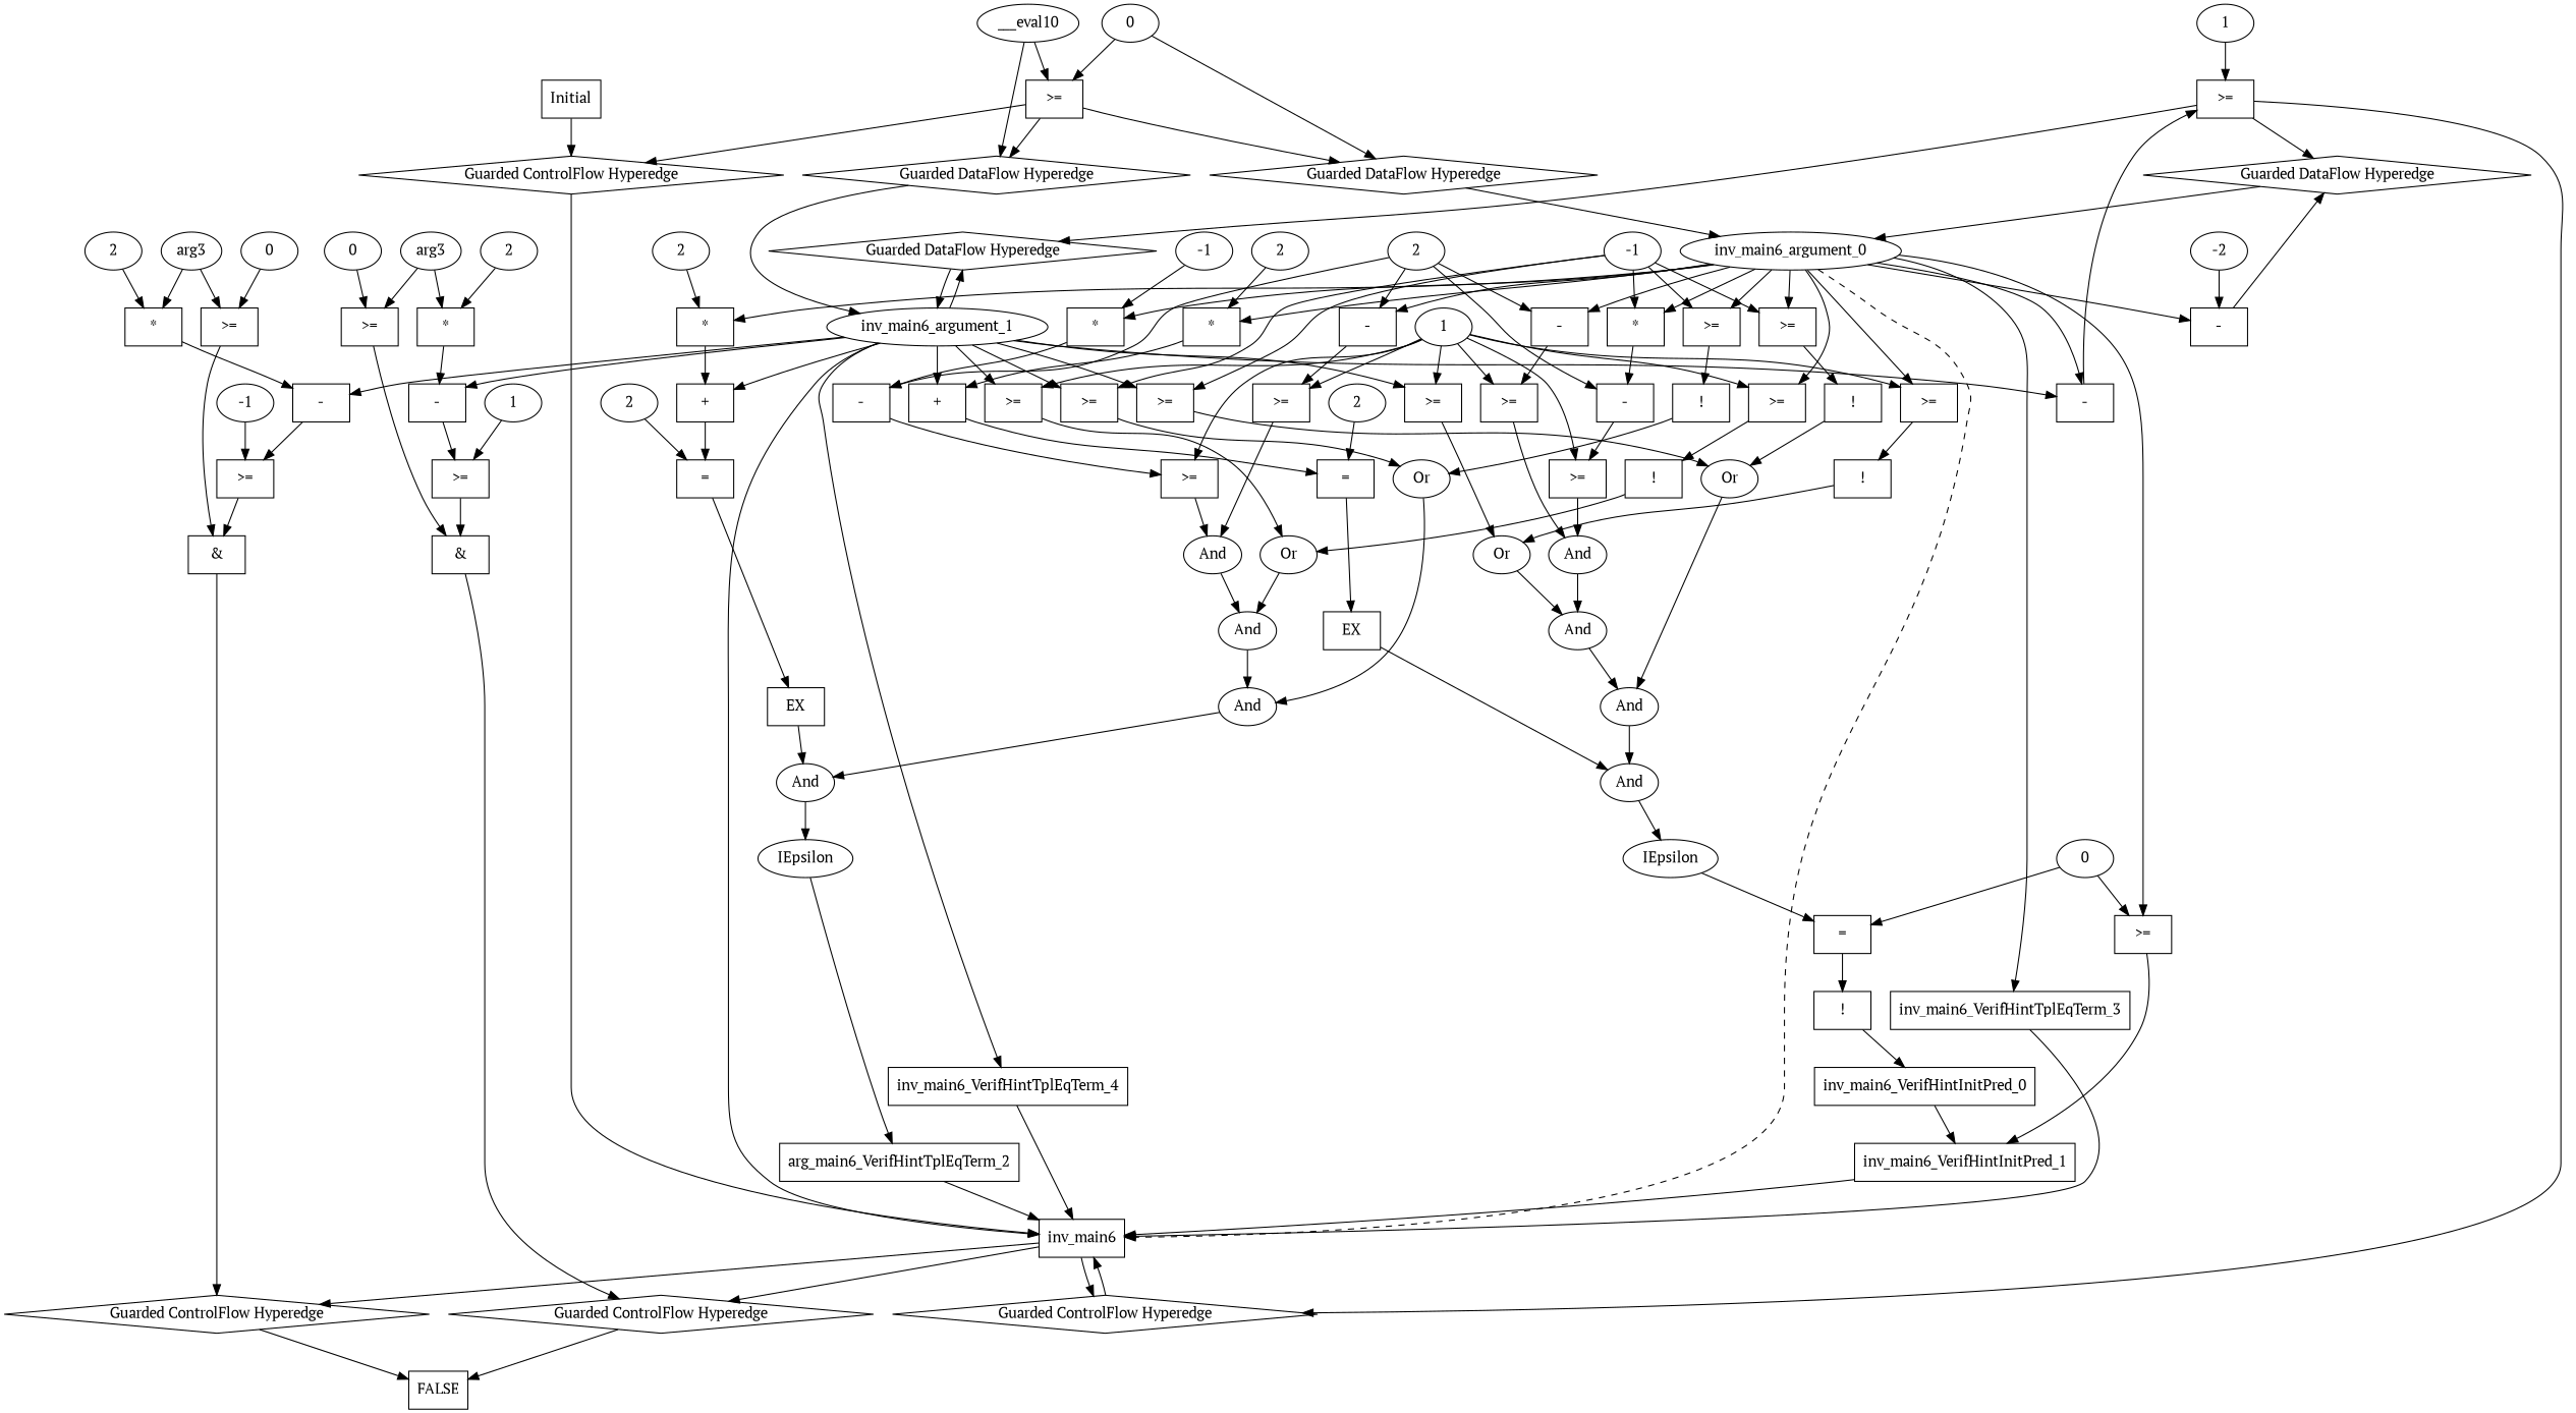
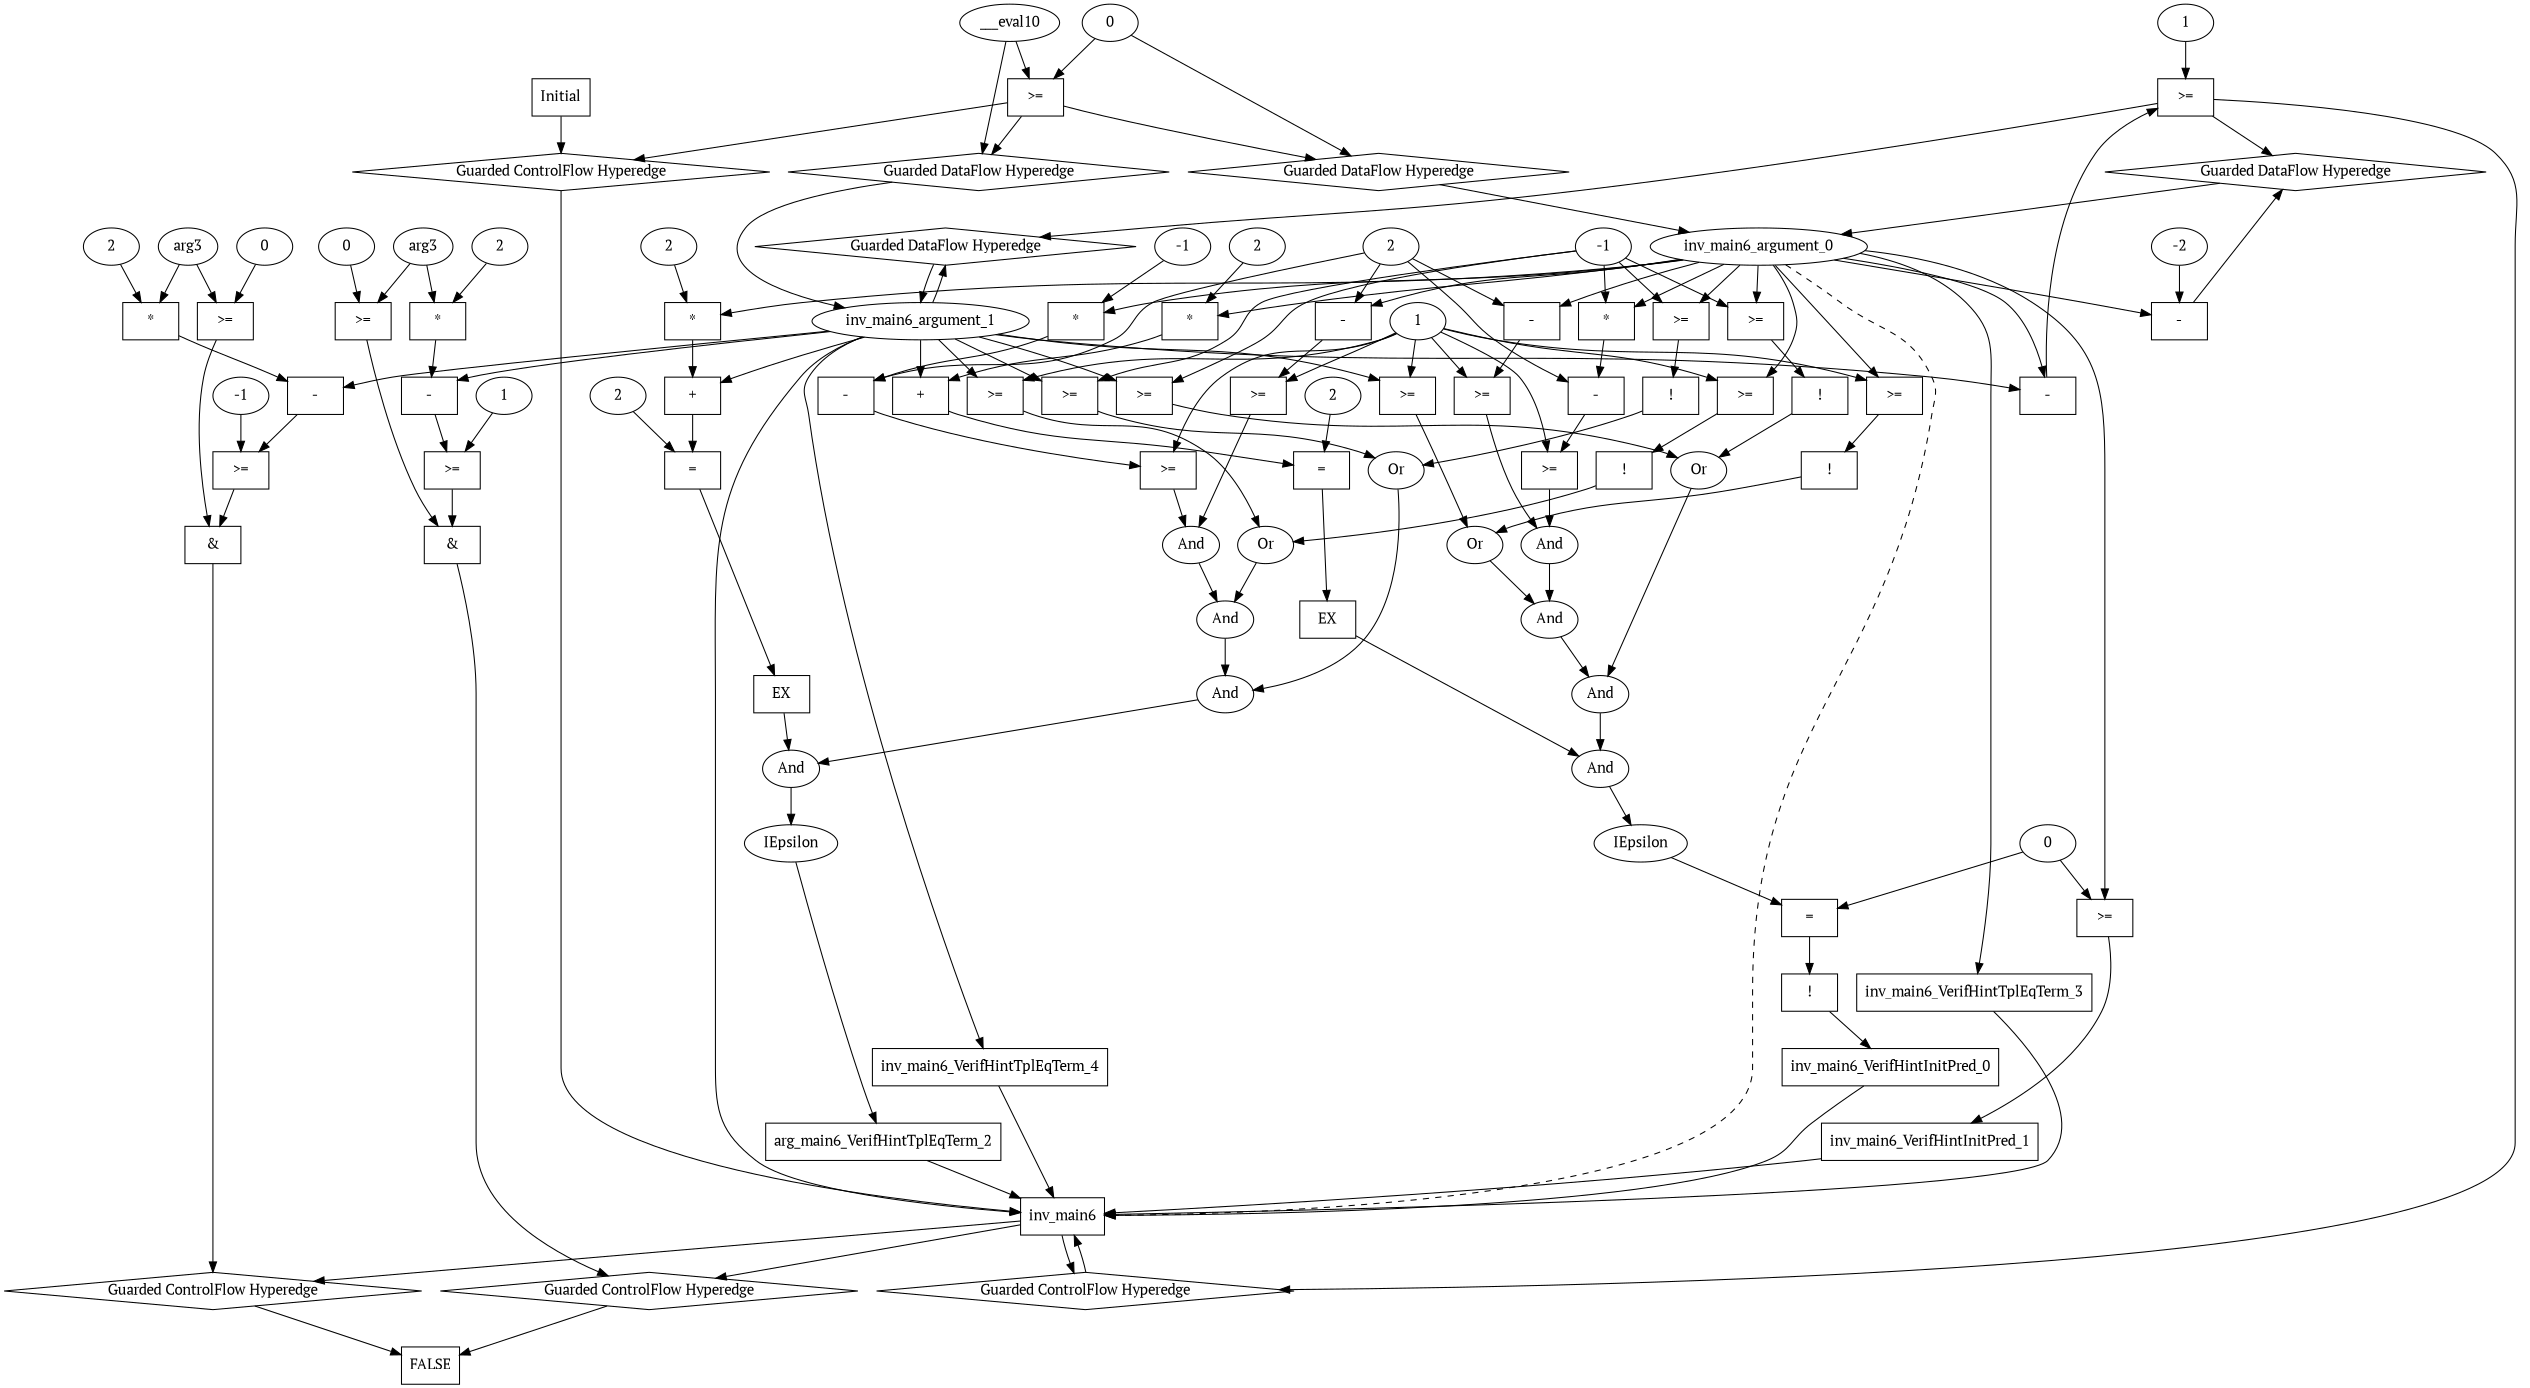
  digraph {
    fontname="PT Serif"
    node [fontname="PT Serif" shape=rect]
    edge [fontname="PT Serif"]
    n1 [label=inv_main6]
    n2 [label="Guarded ControlFlow Hyperedge" shape=diamond]
    n3 [label="Guarded ControlFlow Hyperedge" shape=diamond]
    n4 [label="Guarded ControlFlow Hyperedge" shape=diamond]
    n5 [label=FALSE]
    n6 [label=Initial]
    n7 [label="Guarded ControlFlow Hyperedge" shape=diamond]
    n8 [label=inv_main6_argument_0 shape=oval]
    n9 [label="-"]
    n10 [label="-"]
    n11 [label="-"]
    n12 [label="*"]
    n13 [label=">="]
    n14 [label=">="]
    n15 [label="*"]
    n16 [label=">="]
    n17 [label="-"]
    n18 [label="*"]
    n19 [label=">="]
    n20 [label=">="]
    n21 [label="*"]
    n22 [label=inv_main6_VerifHintTplEqTerm_3]
    n23 [label=">="]
    n24 [label="Guarded DataFlow Hyperedge" shape=diamond]
    n25 [label=">="]
    n26 [label="-"]
    n27 [label="!"]
    n28 [label="!"]
    n29 [label="+"]
    n30 [label=inv_main6_VerifHintInitPred_1]
    n31 [label=">="]
    n32 [label="-"]
    n33 [label="!"]
    n34 [label="!"]
    n35 [label="+"]
    n36 [label=inv_main6_argument_1 shape=oval]
    n37 [label="-"]
    n38 [label="-"]
    n39 [label="Guarded DataFlow Hyperedge" shape=diamond]
    n40 [label=">="]
    n41 [label=">="]
    n42 [label=">="]
    n43 [label=">="]
    n44 [label=inv_main6_VerifHintTplEqTerm_4]
    n45 [label=">="]
    n46 [label=">="]
    n47 [label=Or shape=""]
    n48 [label=Or shape=""]
    n49 [label="="]
    n50 [label=Or shape=""]
    n51 [label=Or shape=""]
    n52 [label="="]
    n53 [label=1 shape=""]
    n54 [label=-2 shape=""]
    n55 [label=">="]
    n56 [label="Guarded DataFlow Hyperedge" shape=diamond]
    n57 [label="Guarded DataFlow Hyperedge" shape=diamond]
    n58 [label=___eval10 shape=""]
    n59 [label=0 shape=""]
    n60 [label="&"]
    n61 [label="*"]
    n62 [label=2 shape=""]
    n63 [label=arg3 shape=""]
    n64 [label=">="]
    n65 [label=-1 shape=""]
    n66 [label=0 shape=""]
    n67 [label="&"]
    n68 [label="*"]
    n69 [label=2 shape=""]
    n70 [label=arg3 shape=""]
    n71 [label=">="]
    n72 [label=1 shape=""]
    n73 [label=0 shape=""]
    n74 [label=inv_main6_VerifHintInitPred_0]
    n75 [label="!"]
    n76 [label="="]
    n77 [label=IEpsilon shape=""]
    n78 [label=And shape=""]
    n79 [label=And shape=""]
    n80 [label=And shape=""]
    n81 [label=And shape=""]
    n82 [label=2 shape=""]
    n83 [label=">="]
    n84 [label=">="]
    n85 [label=1 shape=""]
    n86 [label=And shape=""]
    n87 [label=-1 shape=""]
    n88 [label=EX]
    n89 [label=2 shape=""]
    n90 [label=2 shape=""]
    n91 [label=0 shape=""]
    n92 [label=arg_main6_VerifHintTplEqTerm_2]
    n93 [label=IEpsilon shape=""]
    n94 [label=And shape=""]
    n95 [label=And shape=""]
    n96 [label=And shape=""]
    n97 [label=-1 shape=""]
    n98 [label=EX]
    n99 [label=2 shape=""]
    n100 [label=2 shape=""]
    n1 -> n2
    n1 -> n3
    n1 -> n4
    n2 -> n1
    n3 -> n5
    n4 -> n5
    n6 -> n7
    n7 -> n1
    n8 -> n1 [style=dashed]
    n8 -> n9
    n8 -> n10
    n8 -> n11
    n8 -> n12
    n8 -> n13
    n8 -> n14
    n8 -> n15
    n8 -> n16
    n8 -> n17
    n8 -> n18
    n8 -> n19
    n8 -> n20
    n8 -> n21
    n8 -> n22
    n9 -> n23
    n10 -> n24
    n11 -> n25
    n12 -> n26
    n13 -> n27
    n14 -> n28
    n15 -> n29
    n16 -> n30
    n17 -> n31
    n18 -> n32
    n19 -> n33
    n20 -> n34
    n21 -> n35
    n22 -> n1
    n23 -> n2
    n23 -> n24
    n23 -> n39
    n24 -> n8
    n25 -> n81
    n26 -> n83
    n27 -> n47
    n28 -> n48
    n29 -> n49
    n30 -> n1
    n31 -> n86
    n32 -> n84
    n33 -> n50
    n34 -> n51
    n35 -> n52
    n36 -> n1 [style=solid]
    n36 -> n9
    n36 -> n29
    n36 -> n35
    n36 -> n37
    n36 -> n38
    n36 -> n39
    n36 -> n40
    n36 -> n41
    n36 -> n42
    n36 -> n43
    n36 -> n44
    n37 -> n45
    n38 -> n46
    n39 -> n36
    n40 -> n47
    n41 -> n48
    n42 -> n50
    n43 -> n51
    n44 -> n1
    n45 -> n60
    n46 -> n67
    n47 -> n80
    n48 -> n79
    n49 -> n88
    n50 -> n96
    n51 -> n95
    n52 -> n98
    n53 -> n23
    n54 -> n10
    n55 -> n7
    n55 -> n56
    n55 -> n57
    n56 -> n8
    n57 -> n36
    n58 -> n55
    n58 -> n57
    n59 -> n55
    n59 -> n56
    n60 -> n3
    n61 -> n37
    n62 -> n61
    n63 -> n61
    n63 -> n64
    n64 -> n60
    n65 -> n45
    n66 -> n64
    n67 -> n4
    n68 -> n38
    n69 -> n68
    n70 -> n68
    n70 -> n71
    n71 -> n67
    n72 -> n46
    n73 -> n71
-   n74 -> n30
+   n74 -> n1
    n75 -> n74
    n76 -> n75
    n77 -> n76
    n78 -> n77
    n79 -> n78
    n80 -> n79
    n81 -> n80
    n82 -> n11
    n82 -> n17
    n82 -> n26
    n82 -> n32
    n83 -> n81
    n84 -> n86
    n85 -> n13
    n85 -> n19
    n85 -> n25
    n85 -> n31
    n85 -> n40
    n85 -> n42
    n85 -> n83
    n85 -> n84
    n86 -> n96
    n87 -> n12
    n87 -> n14
    n87 -> n20
    n87 -> n41
    n87 -> n43
    n88 -> n78
    n89 -> n49
    n90 -> n15
    n91 -> n16
    n91 -> n76
    n92 -> n1
    n93 -> n92
    n94 -> n93
    n95 -> n94
    n96 -> n95
    n97 -> n18
    n98 -> n94
    n99 -> n52
    n100 -> n21
  }
